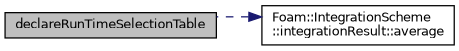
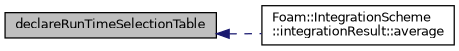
  digraph {
    rankdir=LR
    node [color=black fontname=Helvetica fontsize=10 shape=record]
    n1 [fillcolor=grey75 fontcolor=black height=0.2 label=declareRunTimeSelectionTable style=filled width=0.4]
    n2 [height=0.2 label="Foam::IntegrationScheme\l::integrationResult::average" width=0.4]
-   n2 -> n1 [color=midnightblue dir=back fontname=Helvetica fontsize=10 labelfontname=Helvetica labelfontsize=10 style=dashed]
+   n1 -> n2 [color=midnightblue dir=back fontname=Helvetica fontsize=10 labelfontname=Helvetica labelfontsize=10 style=dashed]
  }
